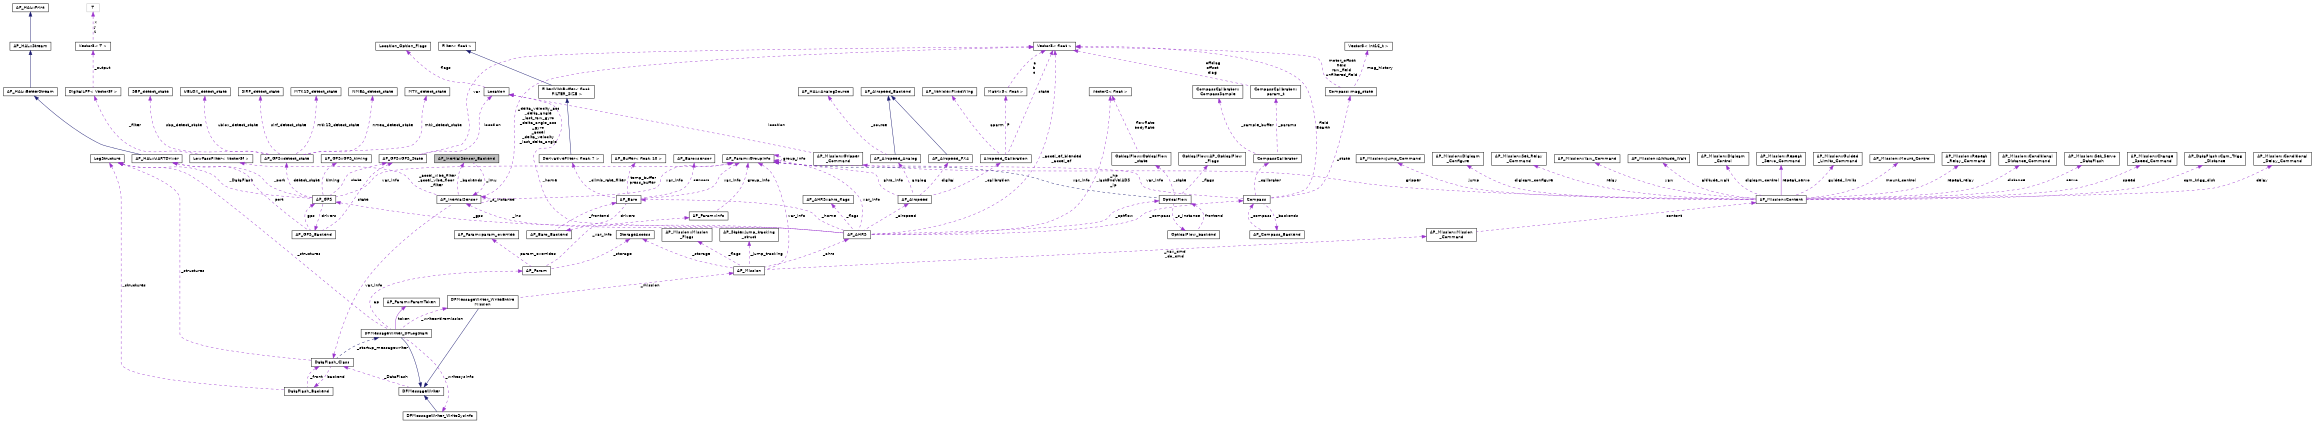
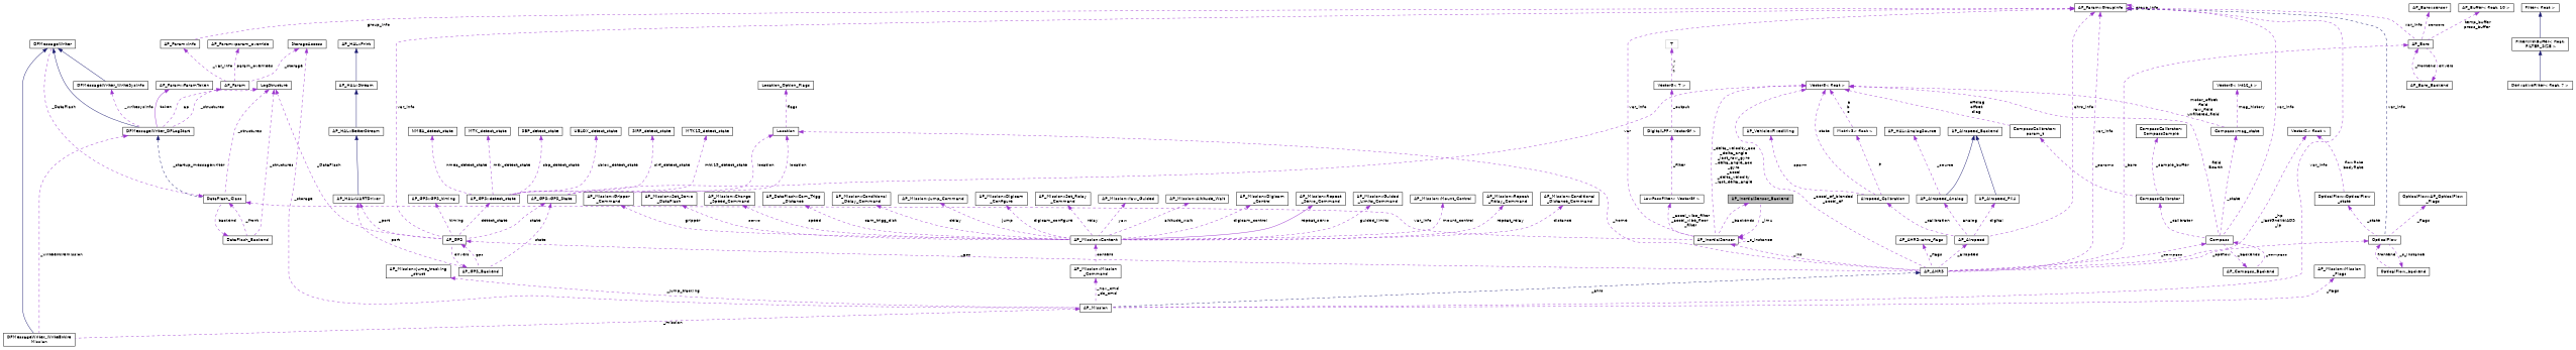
  digraph {
    node [color=black fillcolor=white fontname=Helvetica fontsize=10 shape=record style=filled]
    edge [color=darkorchid3 dir=back fontname=Helvetica fontsize=10 labelfontname=Helvetica labelfontsize=10 style=dashed]
    n1 [fillcolor=grey75 fontcolor=black height=0.2 label=AP_InertialSensor_Backend width=0.4]
    n2 [height=0.2 label=AP_InertialSensor width=0.4]
    n3 [height=0.2 label=AP_AHRS width=0.4]
    n4 [height=0.2 label=AP_Mission width=0.4]
    n5 [height=0.2 label="LowPassFilter\< Vector3f \>" width=0.4]
    n6 [height=0.2 label="DigitalLPF\< Vector3f \>" width=0.4]
    n7 [height=0.2 label="Vector3\< T \>" width=0.4]
    n8 [color=grey75 height=0.2 label=T width=0.4]
    n9 [height=0.2 label=DataFlash_Class width=0.4]
    n10 [height=0.2 label=DataFlash_Backend width=0.4]
    n11 [height=0.2 label=DFMessageWriter width=0.4]
    n12 [height=0.2 label=DFMessageWriter_DFLogStart width=0.4]
    n13 [height=0.2 label="DFMessageWriter_WriteEntire\lMission" width=0.4]
    n14 [height=0.2 label=DFMessageWriter_WriteSysInfo width=0.4]
    n15 [height=0.2 label=AP_GPS width=0.4]
    n16 [height=0.2 label=AP_GPS_Backend width=0.4]
    n17 [height=0.2 label=LogStructure width=0.4]
    n18 [height=0.2 label=StorageAccess width=0.4]
    n19 [height=0.2 label=AP_Param width=0.4]
    n20 [height=0.2 label="AP_Mission::Mission\l_Command" width=0.4]
    n21 [height=0.2 label="AP_Mission::Content" width=0.4]
    n22 [height=0.2 label="AP_Mission::Guided\l_Limits_Command" width=0.4]
    n23 [height=0.2 label="AP_Mission::Mount_Control" width=0.4]
    n24 [height=0.2 label="AP_Mission::Repeat\l_Relay_Command" width=0.4]
    n25 [height=0.2 label="AP_Mission::Conditional\l_Distance_Command" width=0.4]
    n26 [height=0.2 label="AP_Mission::Set_Servo\l_DataFlash" width=0.4]
    n27 [height=0.2 label="AP_Mission::Change\l_Speed_Command" width=0.4]
    n28 [height=0.2 label="AP_DataFlash::Cam_Trigg\l_Distance" width=0.4]
    n29 [height=0.2 label="AP_Mission::Conditional\l_Delay_Command" width=0.4]
    n30 [height=0.2 label="AP_Mission::Jump_Command" width=0.4]
    n31 [height=0.2 label=Location width=0.4]
    n32 [height=0.2 label="AP_GPS::GPS_State" width=0.4]
    n33 [height=0.2 label="AP_Mission::Gripper\l_Command" width=0.4]
    n34 [height=0.2 label=Location_Option_Flags width=0.4]
    n35 [height=0.2 label="AP_Mission::Digicam\l_Configure" width=0.4]
    n36 [height=0.2 label="AP_Mission::Set_Relay\l_Command" width=0.4]
-   n37 [height=0.2 label="AP_Mission::Yaw_Command" width=0.4]
+   n37 [height=0.2 label="AP_Mission::Yaw_Guided" width=0.4]
    n38 [height=0.2 label="AP_Mission::Altitude_Wait" width=0.4]
    n39 [height=0.2 label="AP_Mission::Digicam\l_Control" width=0.4]
    n40 [height=0.2 label="AP_Mission::Repeat\l_Servo_Command" width=0.4]
    n41 [height=0.2 label="AP_Param::GroupInfo" width=0.4]
    n42 [height=0.2 label=AP_Baro width=0.4]
    n43 [height=0.2 label=OpticalFlow width=0.4]
    n44 [height=0.2 label=AP_Airspeed width=0.4]
    n45 [height=0.2 label=Compass width=0.4]
    n46 [height=0.2 label="AP_Param::Info" width=0.4]
    n47 [height=0.2 label=AP_Baro_Backend width=0.4]
    n48 [height=0.2 label=OpticalFlow_backend width=0.4]
    n49 [height=0.2 label=AP_Compass_Backend width=0.4]
    n50 [height=0.2 label="AP_Mission::Mission\l_Flags" width=0.4]
    n51 [height=0.2 label="AP_AHRS::ahrs_flags" width=0.4]
    n52 [height=0.2 label="AP_Baro::sensor" width=0.4]
    n53 [height=0.2 label="AP_Buffer\< float, 10 \>" width=0.4]
    n54 [height=0.2 label="DerivativeFilter\< float, 7 \>" width=0.4]
    n55 [height=0.2 label="FilterWithBuffer\< float,\l FILTER_SIZE \>" width=0.4]
    n56 [height=0.2 label="Filter\< float \>" width=0.4]
    n57 [height=0.2 label="OpticalFlow::OpticalFlow\l_state" width=0.4]
    n58 [height=0.2 label="Vector2\< float \>" width=0.4]
    n59 [height=0.2 label="OpticalFlow::AP_OpticalFlow\l_Flags" width=0.4]
    n60 [height=0.2 label="Vector3\< float \>" width=0.4]
    n61 [height=0.2 label=Airspeed_Calibration width=0.4]
    n62 [height=0.2 label="Matrix3\< float \>" width=0.4]
    n63 [height=0.2 label="CompassCalibrator::\lparam_t" width=0.4]
    n64 [height=0.2 label="Compass::mag_state" width=0.4]
    n65 [height=0.2 label=CompassCalibrator width=0.4]
    n66 [height=0.2 label=AP_Airspeed_Analog width=0.4]
    n67 [height=0.2 label=AP_Airspeed_Backend width=0.4]
    n68 [height=0.2 label=AP_Airspeed_PX4 width=0.4]
    n69 [height=0.2 label="AP_HAL::AnalogSource" width=0.4]
    n70 [height=0.2 label="AP_Vehicle::FixedWing" width=0.4]
    n71 [height=0.2 label="AP_GPS::detect_state" width=0.4]
    n72 [height=0.2 label=SBP_detect_state width=0.4]
    n73 [height=0.2 label=UBLOX_detect_state width=0.4]
    n74 [height=0.2 label=SIRF_detect_state width=0.4]
    n75 [height=0.2 label=MTK19_detect_state width=0.4]
    n76 [height=0.2 label=NMEA_detect_state width=0.4]
    n77 [height=0.2 label=MTK_detect_state width=0.4]
    n78 [height=0.2 label="AP_GPS::GPS_timing" width=0.4]
    n79 [height=0.2 label="AP_HAL::UARTDriver" width=0.4]
    n80 [height=0.2 label="AP_HAL::BetterStream" width=0.4]
    n81 [height=0.2 label="AP_HAL::Stream" width=0.4]
    n82 [height=0.2 label="AP_HAL::Print" width=0.4]
    n83 [height=0.2 label="CompassCalibrator::\lCompassSample" width=0.4]
    n84 [height=0.2 label="Vector3\< int16_t \>" width=0.4]
-   n85 [height=0.2 label="AP_State::jump_tracking\l_struct" width=0.4]
+   n85 [height=0.2 label="AP_Mission::jump_tracking\l_struct" width=0.4]
    n86 [height=0.2 label="AP_Param::ParamToken" width=0.4]
    n87 [height=0.2 label="AP_Param::param_override" width=0.4]
    n1 -> n2 [label=" _backends"]
    n2 -> n1 [label=" _imu"]
    n2 -> n2 [label=" _s_instance"]
    n2 -> n3 [label=" _ins"]
-   n3 -> n4 [label=" _ahrs"]
+   n3 -> n4 [color=midnightblue label=" _ahrs"]
    n4 -> n13 [label=" _mission"]
    n5 -> n2 [label=" _accel_vibe_filter\n_accel_vibe_floor\l_filter"]
    n6 -> n5 [label=" _filter"]
    n7 -> n6 [label=" _output"]
    n8 -> n7 [label=" x\ny\nz"]
    n9 -> n2 [label=" var_info"]
    n9 -> n10 [label=" _front"]
    n9 -> n11 [label=" _DataFlash"]
    n10 -> n9 [label=" backend"]
    n11 -> n12 [color=midnightblue style=solid]
    n11 -> n13 [color=midnightblue style=solid]
    n11 -> n14 [color=midnightblue style=solid]
    n12 -> n9 [color=midnightblue label=" _startup_messagewriter"]
-   n13 -> n12 [label=" _writeentiremission"]
+   n12 -> n13 [label=" _writeentiremission"]
    n14 -> n12 [label=" _writesysinfo"]
    n15 -> n3 [label=" _gps"]
    n15 -> n16 [label=" gps"]
    n16 -> n15 [label=" drivers"]
    n17 -> n9 [label=" _structures"]
    n17 -> n10 [label=" _structures"]
    n17 -> n12 [label=" _structures"]
    n17 -> n15 [label=" _DataFlash"]
    n18 -> n4 [label=" _storage"]
    n18 -> n19 [label=" _storage"]
    n19 -> n12 [label=" ap"]
    n20 -> n4 [label=" _nav_cmd\n_do_cmd"]
    n21 -> n20 [label=" content"]
    n22 -> n21 [label=" guided_limits"]
    n23 -> n21 [label=" mount_control"]
    n24 -> n21 [label=" repeat_relay"]
    n25 -> n21 [label=" distance"]
    n26 -> n21 [label=" servo"]
    n27 -> n21 [label=" speed"]
    n28 -> n21 [label=" cam_trigg_dist"]
    n29 -> n21 [label=" delay"]
    n30 -> n21 [label=" jump"]
    n31 -> n3 [label=" _home"]
    n31 -> n32 [label=" location"]
    n31 -> n33 [label=" location"]
    n32 -> n15 [label=" state"]
    n32 -> n16 [label=" state"]
    n33 -> n21 [label=" gripper"]
    n34 -> n31 [label=" flags"]
    n35 -> n21 [label=" digicam_configure"]
    n36 -> n21 [label=" relay"]
    n37 -> n21 [label=" yaw"]
    n38 -> n21 [label=" altitude_wait"]
    n39 -> n21 [label=" digicam_control"]
    n40 -> n21 [label=" repeat_servo" style=solid]
    n41 -> n2 [label=" var_info"]
    n41 -> n3 [label=" var_info"]
    n41 -> n4 [label=" var_info"]
    n41 -> n15 [label=" var_info"]
    n41 -> n41 [label=" group_info"]
    n41 -> n42 [label=" var_info"]
    n41 -> n43 [color=midnightblue label=" var_info"]
    n41 -> n44 [label=" ahrs_info"]
    n41 -> n45 [label=" var_info"]
    n41 -> n46 [label=" group_info"]
-   n42 -> n3 [label=" _home"]
+   n42 -> n3 [label=" _baro"]
    n42 -> n47 [label=" _frontend"]
    n43 -> n3 [label=" _optflow"]
    n43 -> n48 [label=" frontend"]
    n44 -> n3 [label=" _airspeed"]
    n45 -> n3 [label=" _compass"]
    n45 -> n49 [label=" _compass"]
    n46 -> n19 [label=" _var_info"]
    n47 -> n42 [label=" drivers"]
    n48 -> n43 [label=" _s_instance"]
    n49 -> n45 [label=" _backends"]
    n50 -> n4 [label=" _flags"]
    n51 -> n3 [label=" _flags"]
    n52 -> n42 [label=" sensors"]
    n53 -> n42 [label=" temp_buffer\npress_buffer"]
-   n54 -> n42 [label=" _climb_rate_filter"]
    n55 -> n54 [color=midnightblue style=solid]
    n56 -> n55 [color=midnightblue style=solid]
    n57 -> n43 [label=" _state"]
    n58 -> n3 [label=" _hp\n_lastGndVelADS\n_lp"]
    n58 -> n57 [label=" flowRate\nbodyRate"]
    n59 -> n43 [label=" _flags"]
    n60 -> n2 [label=" _delta_velocity_acc\n_delta_angle\n_last_raw_gyro\n_delta_angle_acc\n_gyro\n_accel\n_delta_velocity\n_last_delta_angle"]
    n60 -> n3 [label=" _accel_ef_blended\n_accel_ef"]
    n60 -> n32 [label=" var"]
    n60 -> n45 [label=" field\nBearth"]
    n60 -> n61 [label=" state"]
    n60 -> n62 [label=" a\nb\nc"]
    n60 -> n63 [label=" offdiag\noffset\ndiag"]
    n60 -> n64 [label=" motor_offset\nfield\nraw_field\nunfiltered_field"]
    n61 -> n44 [label=" _calibration"]
    n62 -> n61 [label=" P"]
    n63 -> n65 [label=" _params"]
    n64 -> n45 [label=" _state"]
    n65 -> n45 [label=" _calibrator"]
    n66 -> n44 [label=" analog"]
    n67 -> n66 [color=midnightblue style=solid]
    n67 -> n68 [color=midnightblue style=solid]
    n68 -> n44 [label=" digital"]
    n69 -> n66 [label=" _source"]
    n70 -> n61 [label=" aparm"]
    n71 -> n15 [label=" detect_state"]
    n72 -> n71 [label=" sbp_detect_state"]
    n73 -> n71 [label=" ublox_detect_state"]
    n74 -> n71 [label=" sirf_detect_state"]
    n75 -> n71 [label=" mtk19_detect_state"]
    n76 -> n71 [label=" nmea_detect_state"]
    n77 -> n71 [label=" mtk_detect_state"]
    n78 -> n15 [label=" timing"]
    n79 -> n15 [label=" _port"]
    n79 -> n16 [label=" port"]
    n80 -> n79 [color=midnightblue style=solid]
    n81 -> n80 [color=midnightblue style=solid]
    n82 -> n81 [color=midnightblue style=solid]
    n83 -> n65 [label=" _sample_buffer"]
    n84 -> n64 [label=" mag_history"]
    n85 -> n4 [label=" _jump_tracking"]
    n86 -> n12 [label=" token" style=solid]
    n87 -> n19 [label=" param_overrides"]
  }
